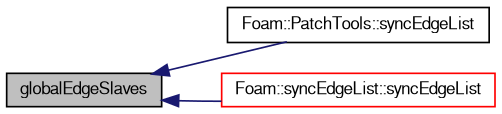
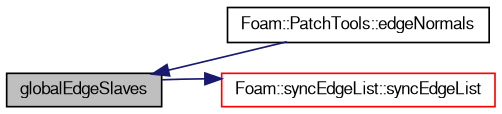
  digraph {
    rankdir=LR
    node [color=black fontname=FreeSans fontsize=10 shape=record]
    edge [color=midnightblue dir=back fontname=FreeSans fontsize=10 labelfontname=FreeSans labelfontsize=10 style=solid]
    n1 [fillcolor=grey75 fontcolor=black height=0.2 label=globalEdgeSlaves style=filled width=0.4]
-   n2 [height=0.2 label="Foam::PatchTools::syncEdgeList" width=0.4]
+   n2 [height=0.2 label="Foam::PatchTools::edgeNormals" width=0.4]
    n3 [color=red height=0.2 label="Foam::syncEdgeList::syncEdgeList" width=0.4]
    n1 -> n2
-   n1 -> n3
+   n3 -> n1
  }
